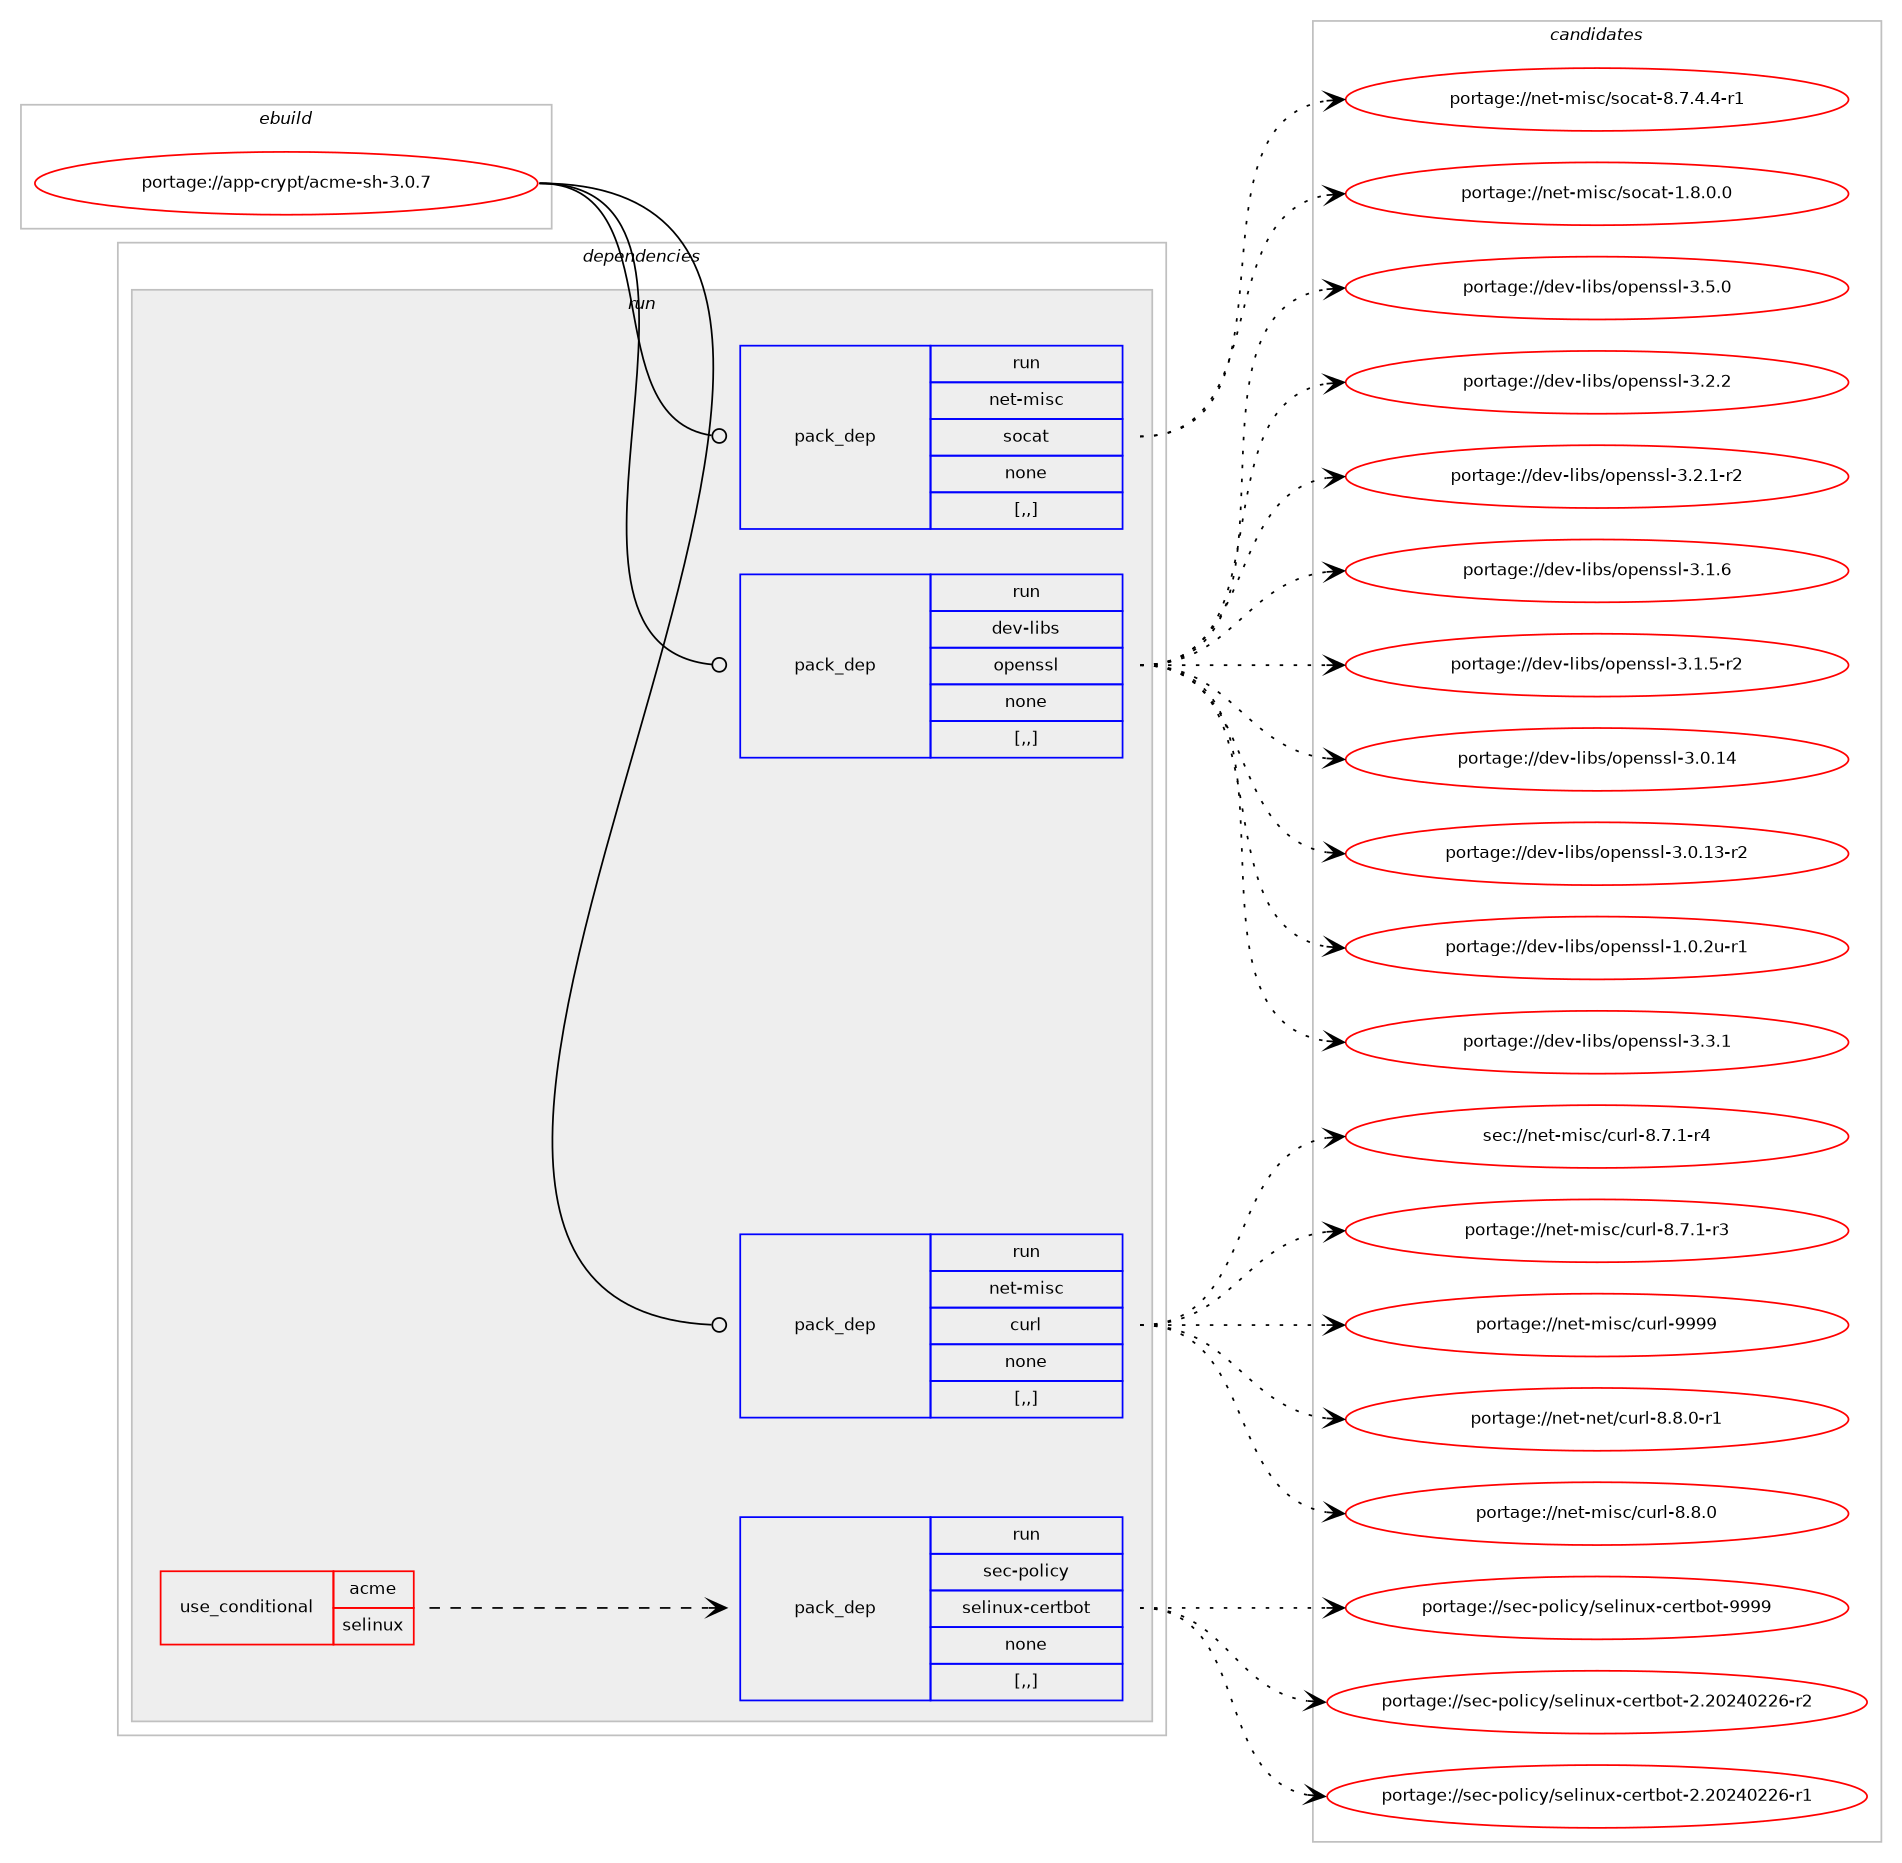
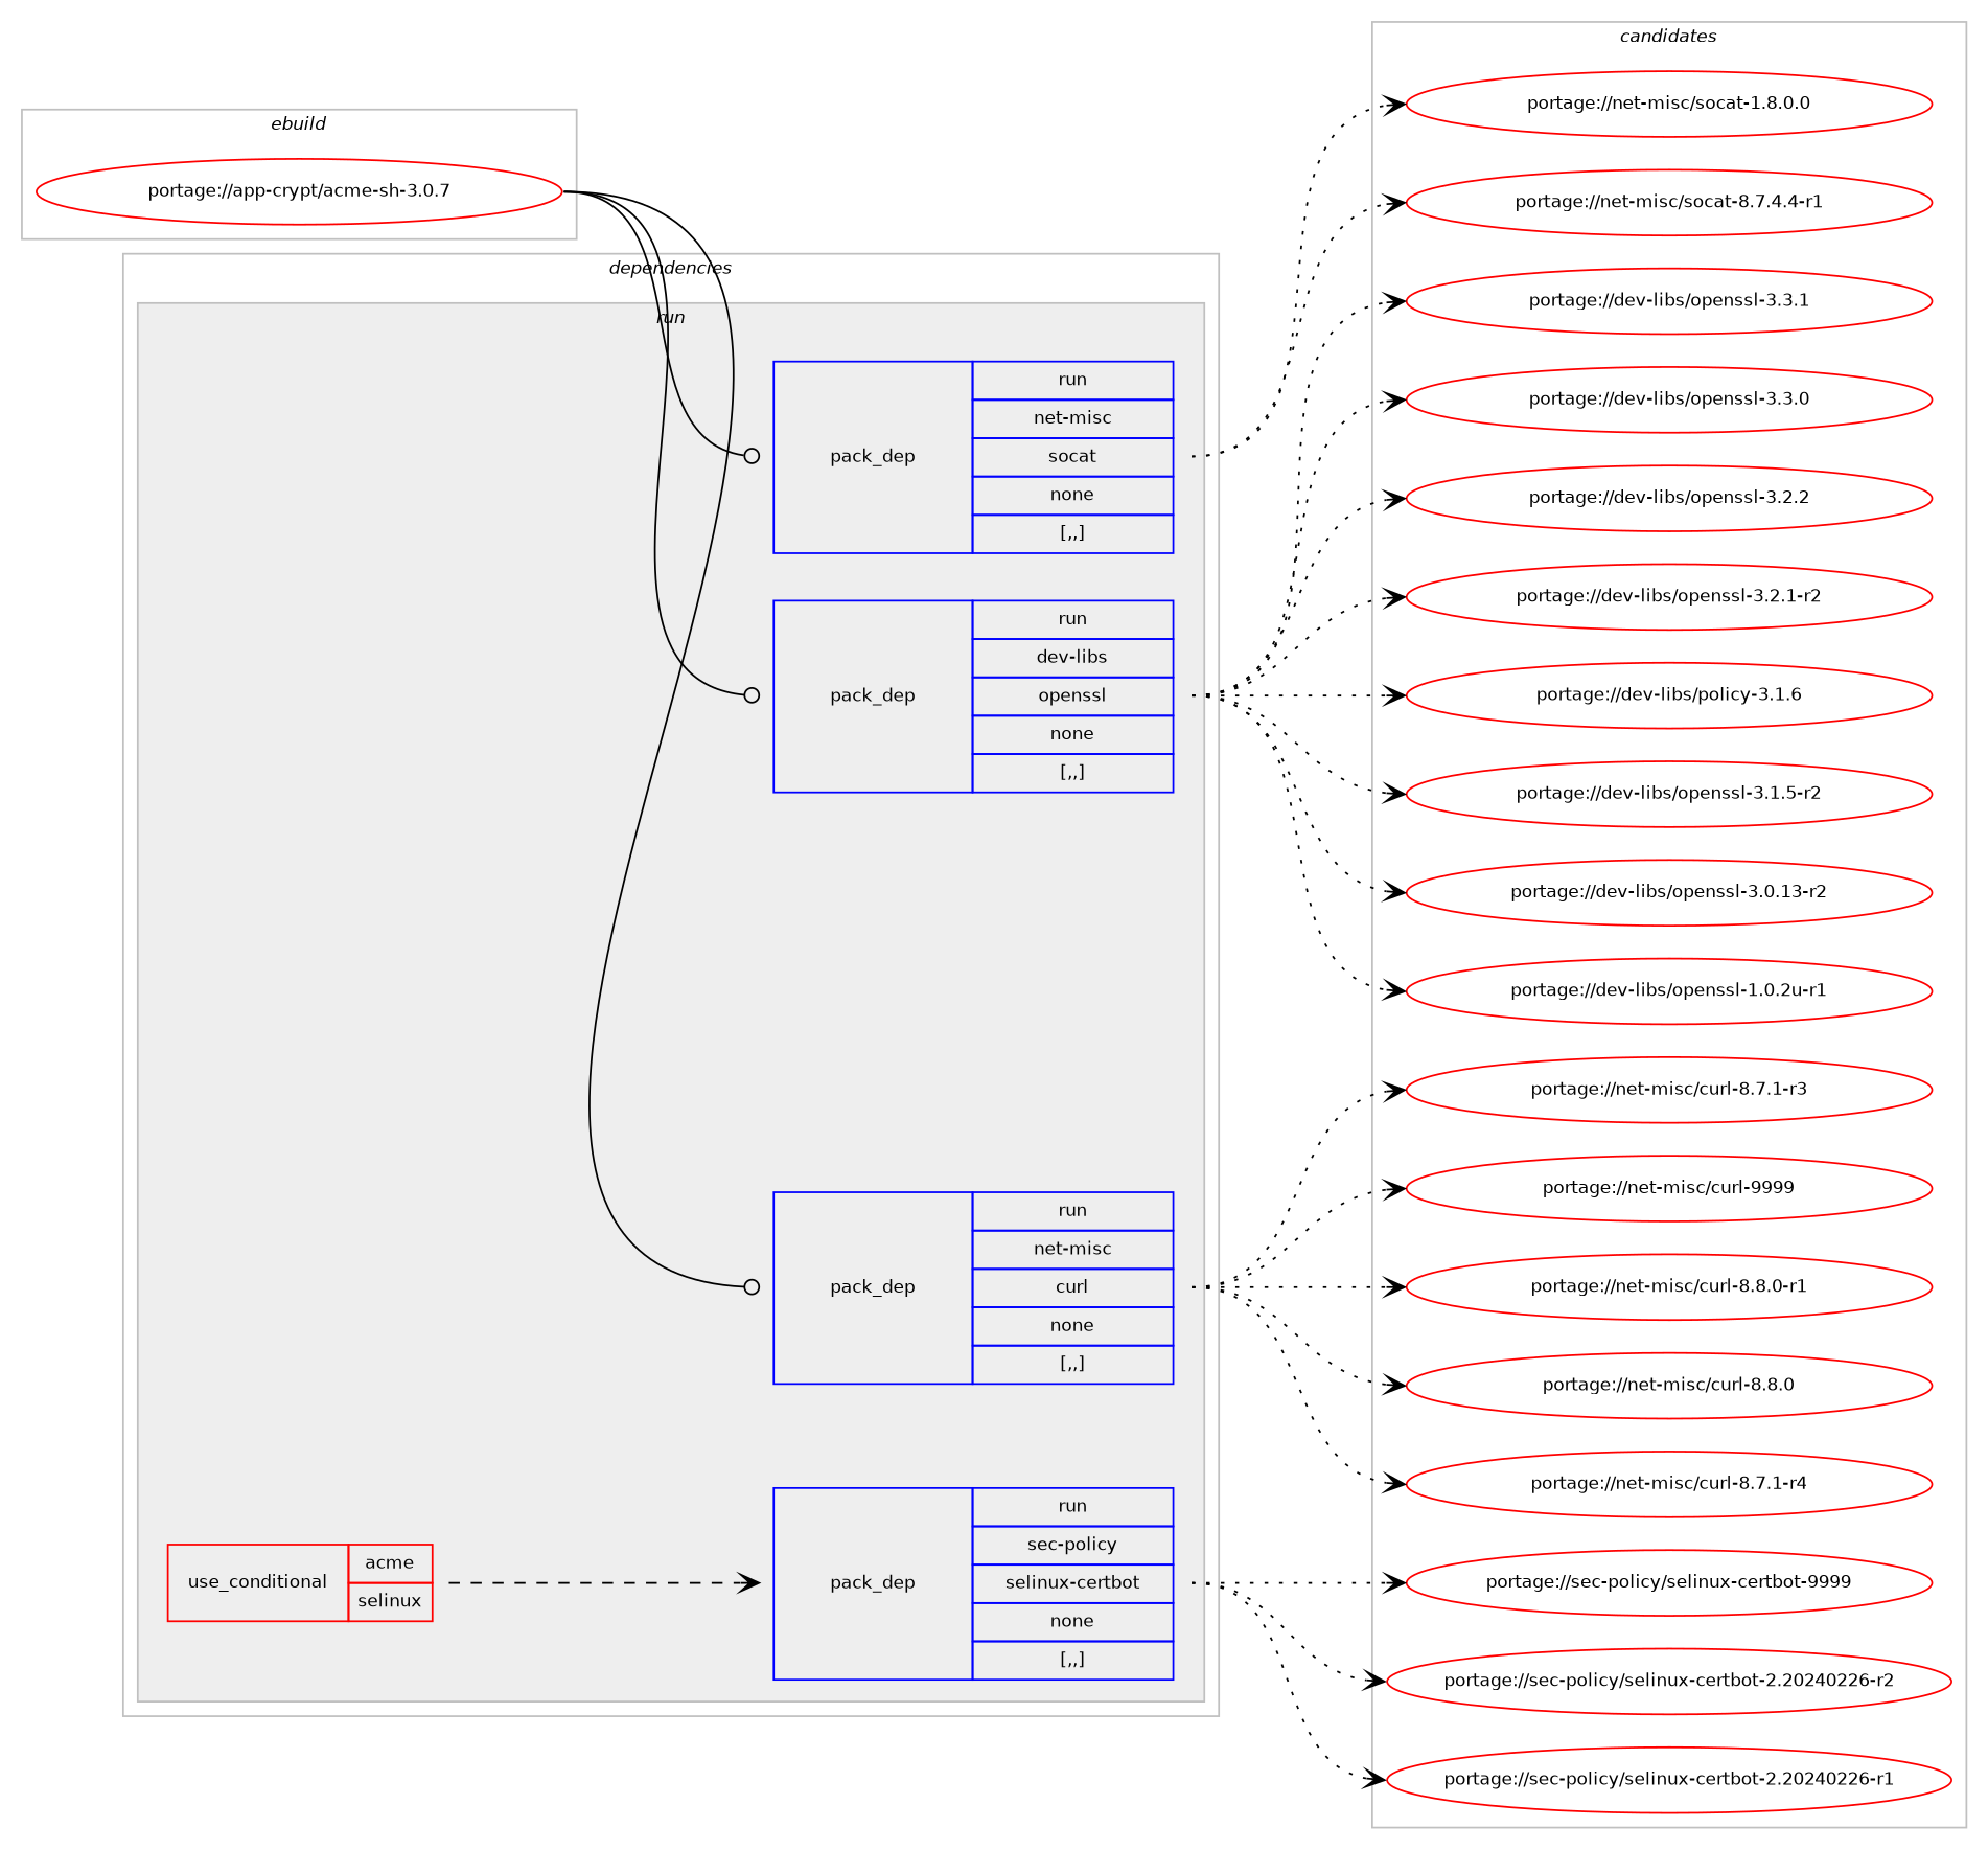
  digraph {
    compound=true
    concentrate=true
    fontname=Helvetica
    fontsize=10
    newrank=true
    rankdir=LR
    ranksep=1.5
    node [color=red fontname=Helvetica fontsize=10]
    edge [arrowhead=vee headport=w style=dotted tailport=e weight=100]
    n1 [label="portage://app-crypt/acme-sh-3.0.7" width=4]
    n2 [color=blue label=<<TABLE BORDER="0" CELLBORDER="1" CELLSPACING="0" CELLPADDING="4" WIDTH="220"><TR><TD ROWSPAN="6" CELLPADDING="30">pack_dep</TD></TR><TR><TD WIDTH="110">run</TD></TR><TR><TD>sec-policy</TD></TR><TR><TD>selinux-certbot</TD></TR><TR><TD>none</TD></TR><TR><TD>[,,]</TD></TR></TABLE>> shape=none]
    n3 [label=<<TABLE BORDER="0" CELLBORDER="1" CELLSPACING="0" CELLPADDING="4"><TR><TD ROWSPAN="3" CELLPADDING="10">use_conditional</TD></TR><TR><TD>acme</TD></TR><TR><TD>selinux</TD></TR></TABLE>> shape=none]
    n4 [color=blue label=<<TABLE BORDER="0" CELLBORDER="1" CELLSPACING="0" CELLPADDING="4" WIDTH="220"><TR><TD ROWSPAN="6" CELLPADDING="30">pack_dep</TD></TR><TR><TD WIDTH="110">run</TD></TR><TR><TD>dev-libs</TD></TR><TR><TD>openssl</TD></TR><TR><TD>none</TD></TR><TR><TD>[,,]</TD></TR></TABLE>> shape=none]
    n5 [color=blue label=<<TABLE BORDER="0" CELLBORDER="1" CELLSPACING="0" CELLPADDING="4" WIDTH="220"><TR><TD ROWSPAN="6" CELLPADDING="30">pack_dep</TD></TR><TR><TD WIDTH="110">run</TD></TR><TR><TD>net-misc</TD></TR><TR><TD>curl</TD></TR><TR><TD>none</TD></TR><TR><TD>[,,]</TD></TR></TABLE>> shape=none]
    n6 [color=blue label=<<TABLE BORDER="0" CELLBORDER="1" CELLSPACING="0" CELLPADDING="4" WIDTH="220"><TR><TD ROWSPAN="6" CELLPADDING="30">pack_dep</TD></TR><TR><TD WIDTH="110">run</TD></TR><TR><TD>net-misc</TD></TR><TR><TD>socat</TD></TR><TR><TD>none</TD></TR><TR><TD>[,,]</TD></TR></TABLE>> shape=none]
    n7 [label="portage://sec-policy/selinux-certbot-9999" width=4]
    n8 [label="portage://sec-policy/selinux-certbot-2.20240226-r2" width=4]
    n9 [label="portage://sec-policy/selinux-certbot-2.20240226-r1" width=4]
    n10 [label="portage://dev-libs/openssl-3.3.1" width=4]
-   n11 [label="portage://dev-libs/openssl-3.5.0" width=4]
+   n11 [label="portage://dev-libs/openssl-3.3.0" width=4]
    n12 [label="portage://dev-libs/openssl-3.2.2" width=4]
    n13 [label="portage://dev-libs/openssl-3.2.1-r2" width=4]
-   n14 [label="portage://dev-libs/openssl-3.1.6" width=4]
+   n14 [label="portage://dev-libs/policy-3.1.6" width=4]
    n15 [label="portage://dev-libs/openssl-3.1.5-r2" width=4]
-   n16 [label="portage://dev-libs/openssl-3.0.14" width=4]
    n17 [label="portage://dev-libs/openssl-3.0.13-r2" width=4]
    n18 [label="portage://dev-libs/openssl-1.0.2u-r1" width=4]
    n19 [label="portage://net-misc/curl-9999" width=4]
-   n20 [label="portage://net-net/curl-8.8.0-r1" width=4]
+   n20 [label="portage://net-misc/curl-8.8.0-r1" width=4]
    n21 [label="portage://net-misc/curl-8.8.0" width=4]
-   n22 [label="sec://net-misc/curl-8.7.1-r4" width=4]
+   n22 [label="portage://net-misc/curl-8.7.1-r4" width=4]
    n23 [label="portage://net-misc/curl-8.7.1-r3" width=4]
    n24 [label="portage://net-misc/socat-1.8.0.0" width=4]
    n25 [label="portage://net-misc/socat-8.7.4.4-r1" width=4]
    subgraph cluster_1 {
      color=gray
      label=<<i>ebuild</i>>
      n1
    }
    subgraph cluster_2 {
      color=gray
      label=<<i>dependencies</i>>
      subgraph cluster_3 {
        color=gray
        fillcolor="#eeeeee"
        label=<<i>compile</i>>
        style=filled
      }
      subgraph cluster_4 {
        color=gray
        fillcolor="#eeeeee"
        label=<<i>compile and run</i>>
        style=filled
      }
      subgraph cluster_5 {
        color=gray
        fillcolor="#eeeeee"
        label=<<i>run</i>>
        style=filled
        subgraph sub_6 {
          color=gray
          fillcolor="#eeeeee"
          label=<<i>run</i>>
          style=filled
          n3
          subgraph sub_7 {
            color=gray
            fillcolor="#eeeeee"
            label=<<i>run</i>>
            style=filled
            n2
          }
        }
        subgraph sub_8 {
          color=gray
          fillcolor="#eeeeee"
          label=<<i>run</i>>
          style=filled
          n4
        }
        subgraph sub_9 {
          color=gray
          fillcolor="#eeeeee"
          label=<<i>run</i>>
          style=filled
          n5
        }
        subgraph sub_10 {
          color=gray
          fillcolor="#eeeeee"
          label=<<i>run</i>>
          style=filled
          n6
        }
      }
    }
    subgraph cluster_11 {
      color=gray
      label=<<i>candidates</i>>
      rank=same
      subgraph sub_12 {
        color=black
        label=<<i>candidates</i>>
        nodesep=1
        rank=same
        n7
        n8
        n9
      }
      subgraph sub_13 {
        color=black
        label=<<i>candidates</i>>
        nodesep=1
        rank=same
        n10
        n11
        n12
        n13
        n14
        n15
-       n16
        n17
        n18
      }
      subgraph sub_14 {
        color=black
        label=<<i>candidates</i>>
        nodesep=1
        rank=same
        n19
        n20
        n21
        n22
        n23
      }
      subgraph sub_15 {
        color=black
        label=<<i>candidates</i>>
        nodesep=1
        rank=same
        n24
        n25
      }
    }
    n1 -> n4 [arrowhead=odot style=solid weight=20]
    n1 -> n5 [arrowhead=odot style=solid weight=20]
    n1 -> n6 [arrowhead=odot style=solid weight=20]
    n2 -> n7
    n2 -> n8
    n2 -> n9
    n3 -> n2 [style=dashed weight=20]
    n4 -> n10
    n4 -> n11
    n4 -> n12
    n4 -> n13
    n4 -> n14
    n4 -> n15
-   n4 -> n16
    n4 -> n17
    n4 -> n18
    n5 -> n19
    n5 -> n20
    n5 -> n21
    n5 -> n22
    n5 -> n23
    n6 -> n24
    n6 -> n25
  }
